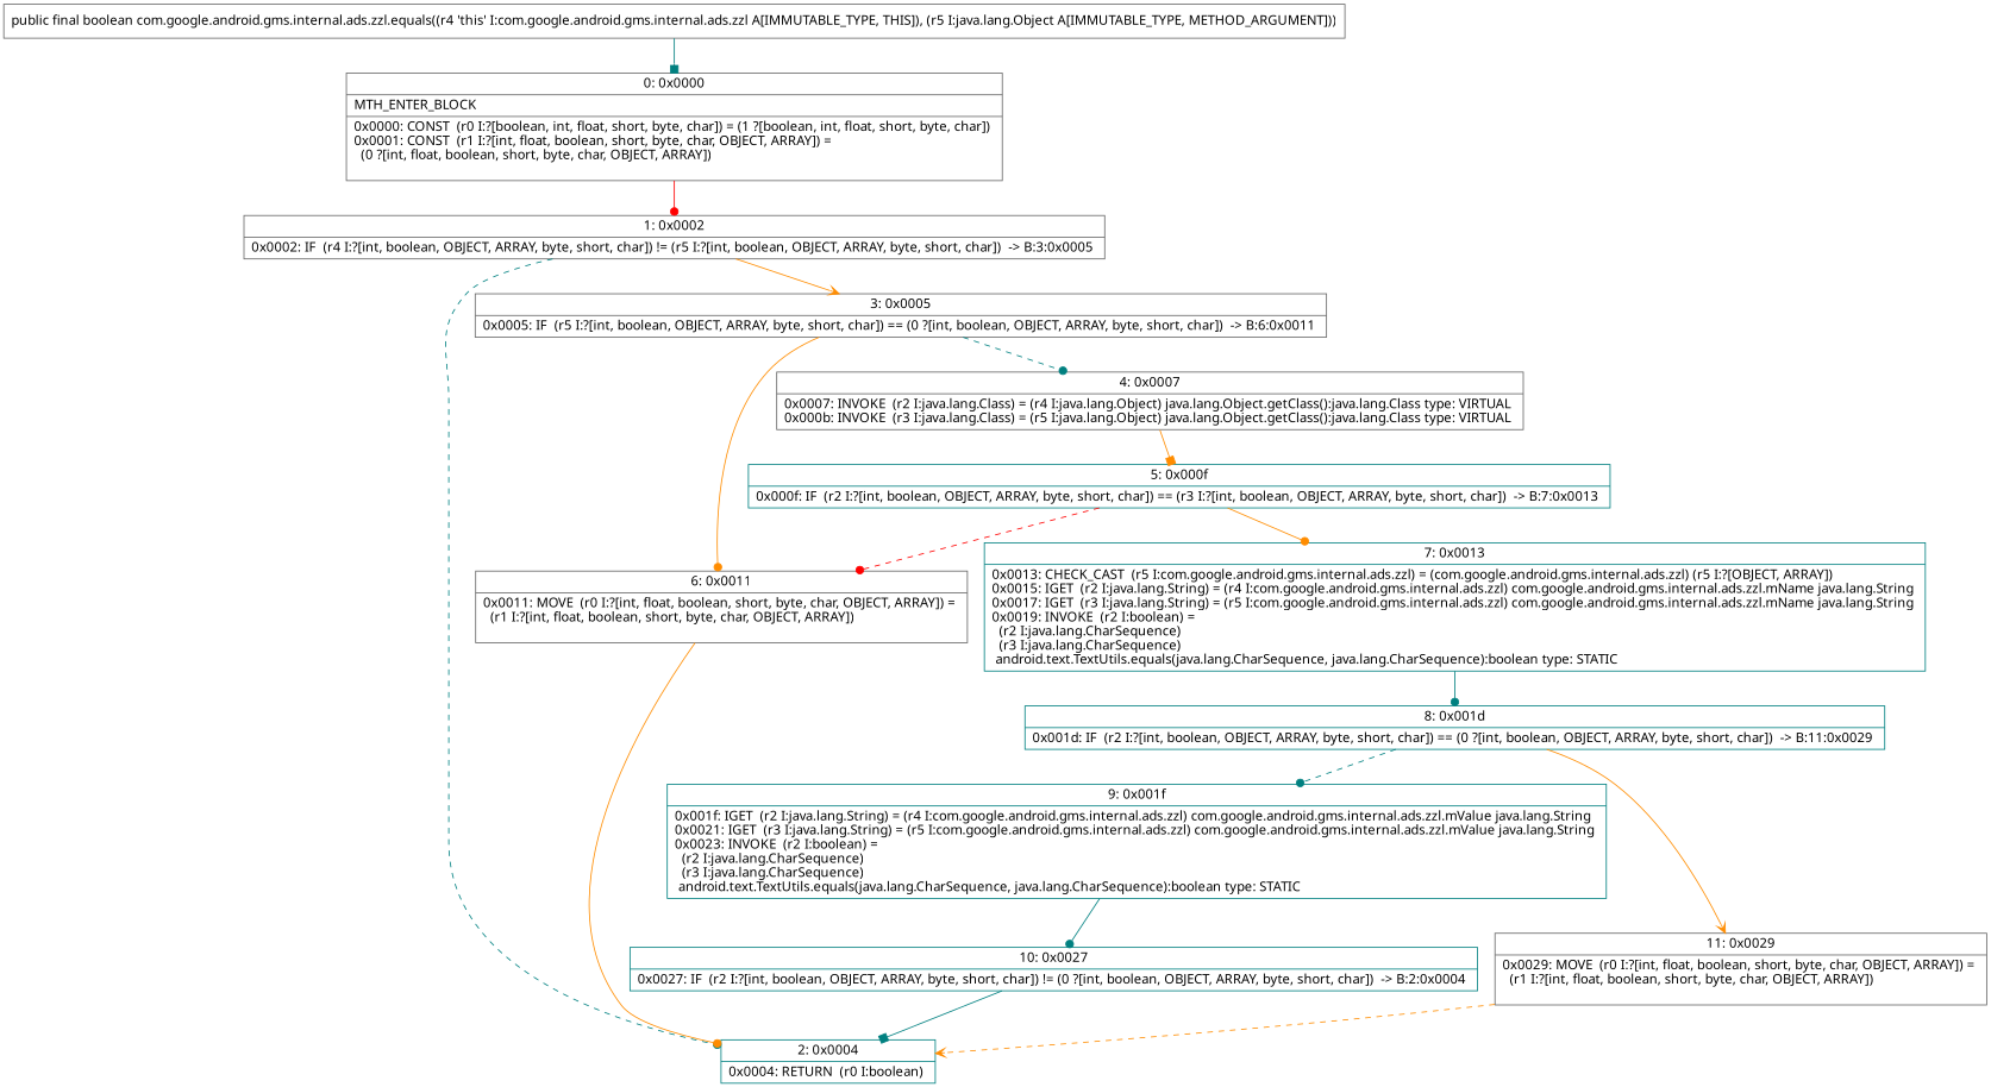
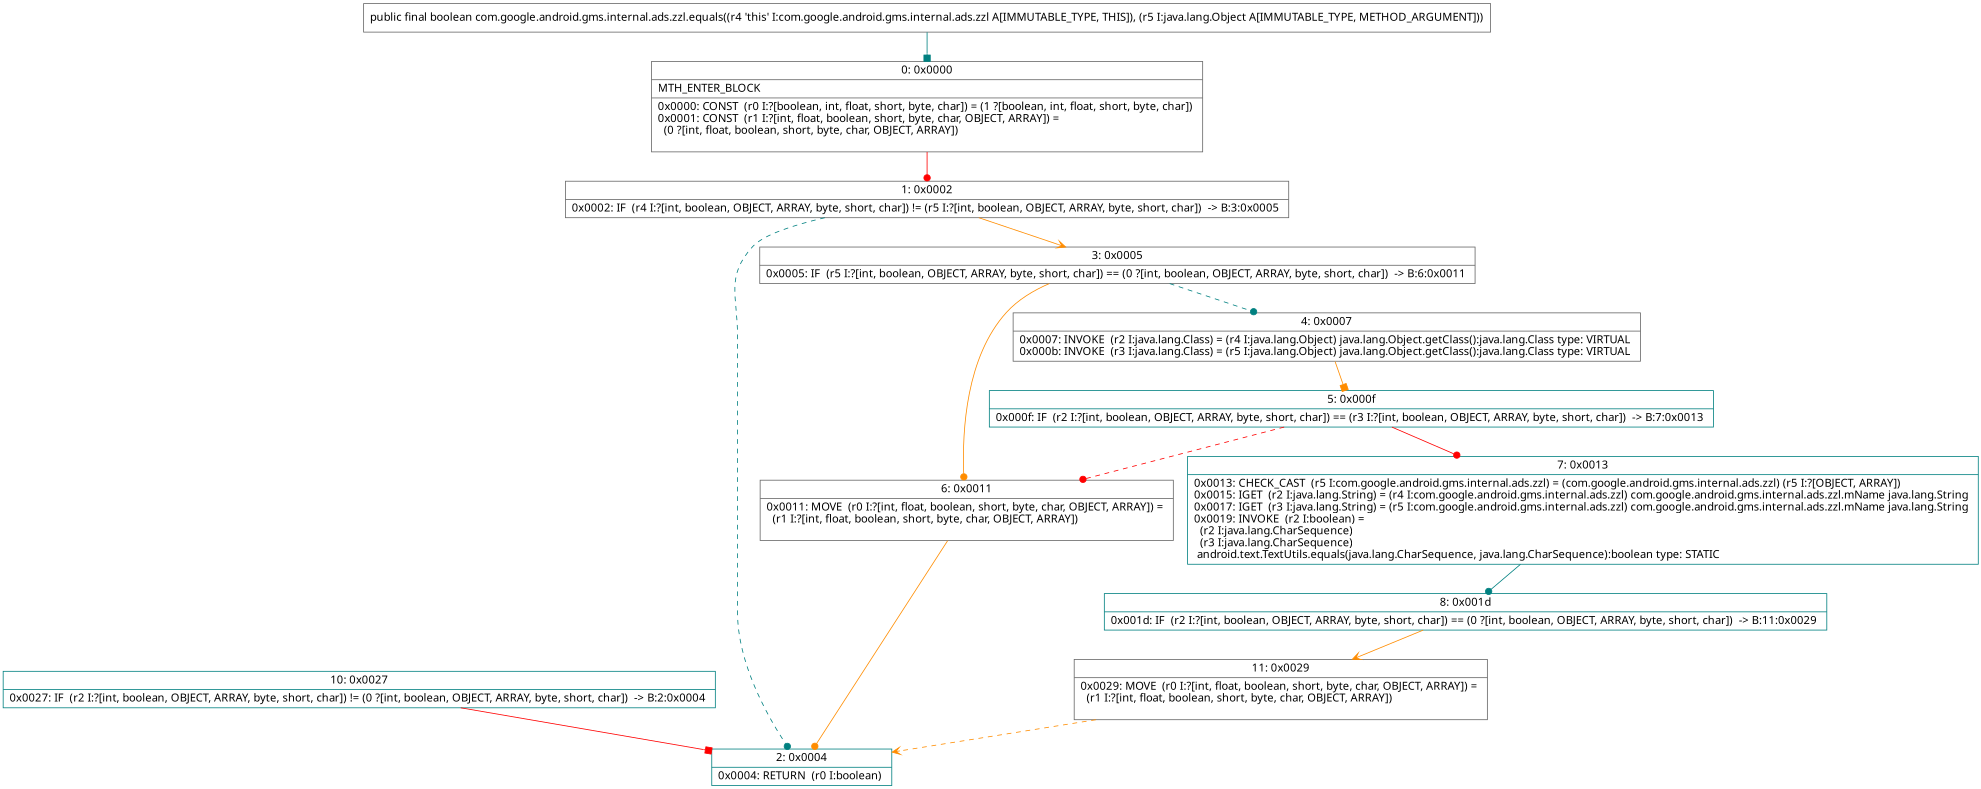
  digraph {
    fontname="Noto Sans"
    node [color=gray40 fontname="Noto Sans" shape=record]
    edge [arrowhead=dot color=teal fontname="Noto Sans"]
    n1 [label="{0\:\ 0x0000|MTH_ENTER_BLOCK\l|0x0000: CONST  (r0 I:?[boolean, int, float, short, byte, char]) = (1 ?[boolean, int, float, short, byte, char]) \l0x0001: CONST  (r1 I:?[int, float, boolean, short, byte, char, OBJECT, ARRAY]) = \l  (0 ?[int, float, boolean, short, byte, char, OBJECT, ARRAY])\l \l}"]
    n2 [label="{1\:\ 0x0002|0x0002: IF  (r4 I:?[int, boolean, OBJECT, ARRAY, byte, short, char]) != (r5 I:?[int, boolean, OBJECT, ARRAY, byte, short, char])  \-\> B:3:0x0005 \l}"]
    n3 [color=teal label="{2\:\ 0x0004|0x0004: RETURN  (r0 I:boolean) \l}"]
    n4 [label="{3\:\ 0x0005|0x0005: IF  (r5 I:?[int, boolean, OBJECT, ARRAY, byte, short, char]) == (0 ?[int, boolean, OBJECT, ARRAY, byte, short, char])  \-\> B:6:0x0011 \l}"]
    n5 [label="{4\:\ 0x0007|0x0007: INVOKE  (r2 I:java.lang.Class) = (r4 I:java.lang.Object) java.lang.Object.getClass():java.lang.Class type: VIRTUAL \l0x000b: INVOKE  (r3 I:java.lang.Class) = (r5 I:java.lang.Object) java.lang.Object.getClass():java.lang.Class type: VIRTUAL \l}"]
    n6 [label="{6\:\ 0x0011|0x0011: MOVE  (r0 I:?[int, float, boolean, short, byte, char, OBJECT, ARRAY]) = \l  (r1 I:?[int, float, boolean, short, byte, char, OBJECT, ARRAY])\l \l}"]
    n7 [color=teal label="{5\:\ 0x000f|0x000f: IF  (r2 I:?[int, boolean, OBJECT, ARRAY, byte, short, char]) == (r3 I:?[int, boolean, OBJECT, ARRAY, byte, short, char])  \-\> B:7:0x0013 \l}"]
    n8 [color=teal label="{7\:\ 0x0013|0x0013: CHECK_CAST  (r5 I:com.google.android.gms.internal.ads.zzl) = (com.google.android.gms.internal.ads.zzl) (r5 I:?[OBJECT, ARRAY]) \l0x0015: IGET  (r2 I:java.lang.String) = (r4 I:com.google.android.gms.internal.ads.zzl) com.google.android.gms.internal.ads.zzl.mName java.lang.String \l0x0017: IGET  (r3 I:java.lang.String) = (r5 I:com.google.android.gms.internal.ads.zzl) com.google.android.gms.internal.ads.zzl.mName java.lang.String \l0x0019: INVOKE  (r2 I:boolean) = \l  (r2 I:java.lang.CharSequence)\l  (r3 I:java.lang.CharSequence)\l android.text.TextUtils.equals(java.lang.CharSequence, java.lang.CharSequence):boolean type: STATIC \l}"]
    n9 [color=teal label="{8\:\ 0x001d|0x001d: IF  (r2 I:?[int, boolean, OBJECT, ARRAY, byte, short, char]) == (0 ?[int, boolean, OBJECT, ARRAY, byte, short, char])  \-\> B:11:0x0029 \l}"]
-   n10 [color=teal label="{9\:\ 0x001f|0x001f: IGET  (r2 I:java.lang.String) = (r4 I:com.google.android.gms.internal.ads.zzl) com.google.android.gms.internal.ads.zzl.mValue java.lang.String \l0x0021: IGET  (r3 I:java.lang.String) = (r5 I:com.google.android.gms.internal.ads.zzl) com.google.android.gms.internal.ads.zzl.mValue java.lang.String \l0x0023: INVOKE  (r2 I:boolean) = \l  (r2 I:java.lang.CharSequence)\l  (r3 I:java.lang.CharSequence)\l android.text.TextUtils.equals(java.lang.CharSequence, java.lang.CharSequence):boolean type: STATIC \l}"]
    n11 [label="{11\:\ 0x0029|0x0029: MOVE  (r0 I:?[int, float, boolean, short, byte, char, OBJECT, ARRAY]) = \l  (r1 I:?[int, float, boolean, short, byte, char, OBJECT, ARRAY])\l \l}"]
    n12 [color=teal label="{10\:\ 0x0027|0x0027: IF  (r2 I:?[int, boolean, OBJECT, ARRAY, byte, short, char]) != (0 ?[int, boolean, OBJECT, ARRAY, byte, short, char])  \-\> B:2:0x0004 \l}"]
    n13 [label="{public final boolean com.google.android.gms.internal.ads.zzl.equals((r4 'this' I:com.google.android.gms.internal.ads.zzl A[IMMUTABLE_TYPE, THIS]), (r5 I:java.lang.Object A[IMMUTABLE_TYPE, METHOD_ARGUMENT])) }"]
    n1 -> n2 [color=red]
    n2 -> n3 [style=dashed]
    n2 -> n4 [arrowhead=vee color=darkorange]
    n4 -> n5 [style=dashed]
    n4 -> n6 [color=darkorange]
    n5 -> n7 [arrowhead=box color=darkorange]
    n6 -> n3 [color=darkorange]
    n7 -> n6 [color=red style=dashed]
-   n7 -> n8 [color=darkorange]
+   n7 -> n8 [color=red]
    n8 -> n9
-   n9 -> n10 [style=dashed]
    n9 -> n11 [arrowhead=vee color=darkorange]
-   n10 -> n12
    n11 -> n3 [arrowhead=vee color=darkorange style=dashed]
-   n12 -> n3 [arrowhead=box]
+   n12 -> n3 [arrowhead=box color=red]
    n13 -> n1 [arrowhead=box]
  }
